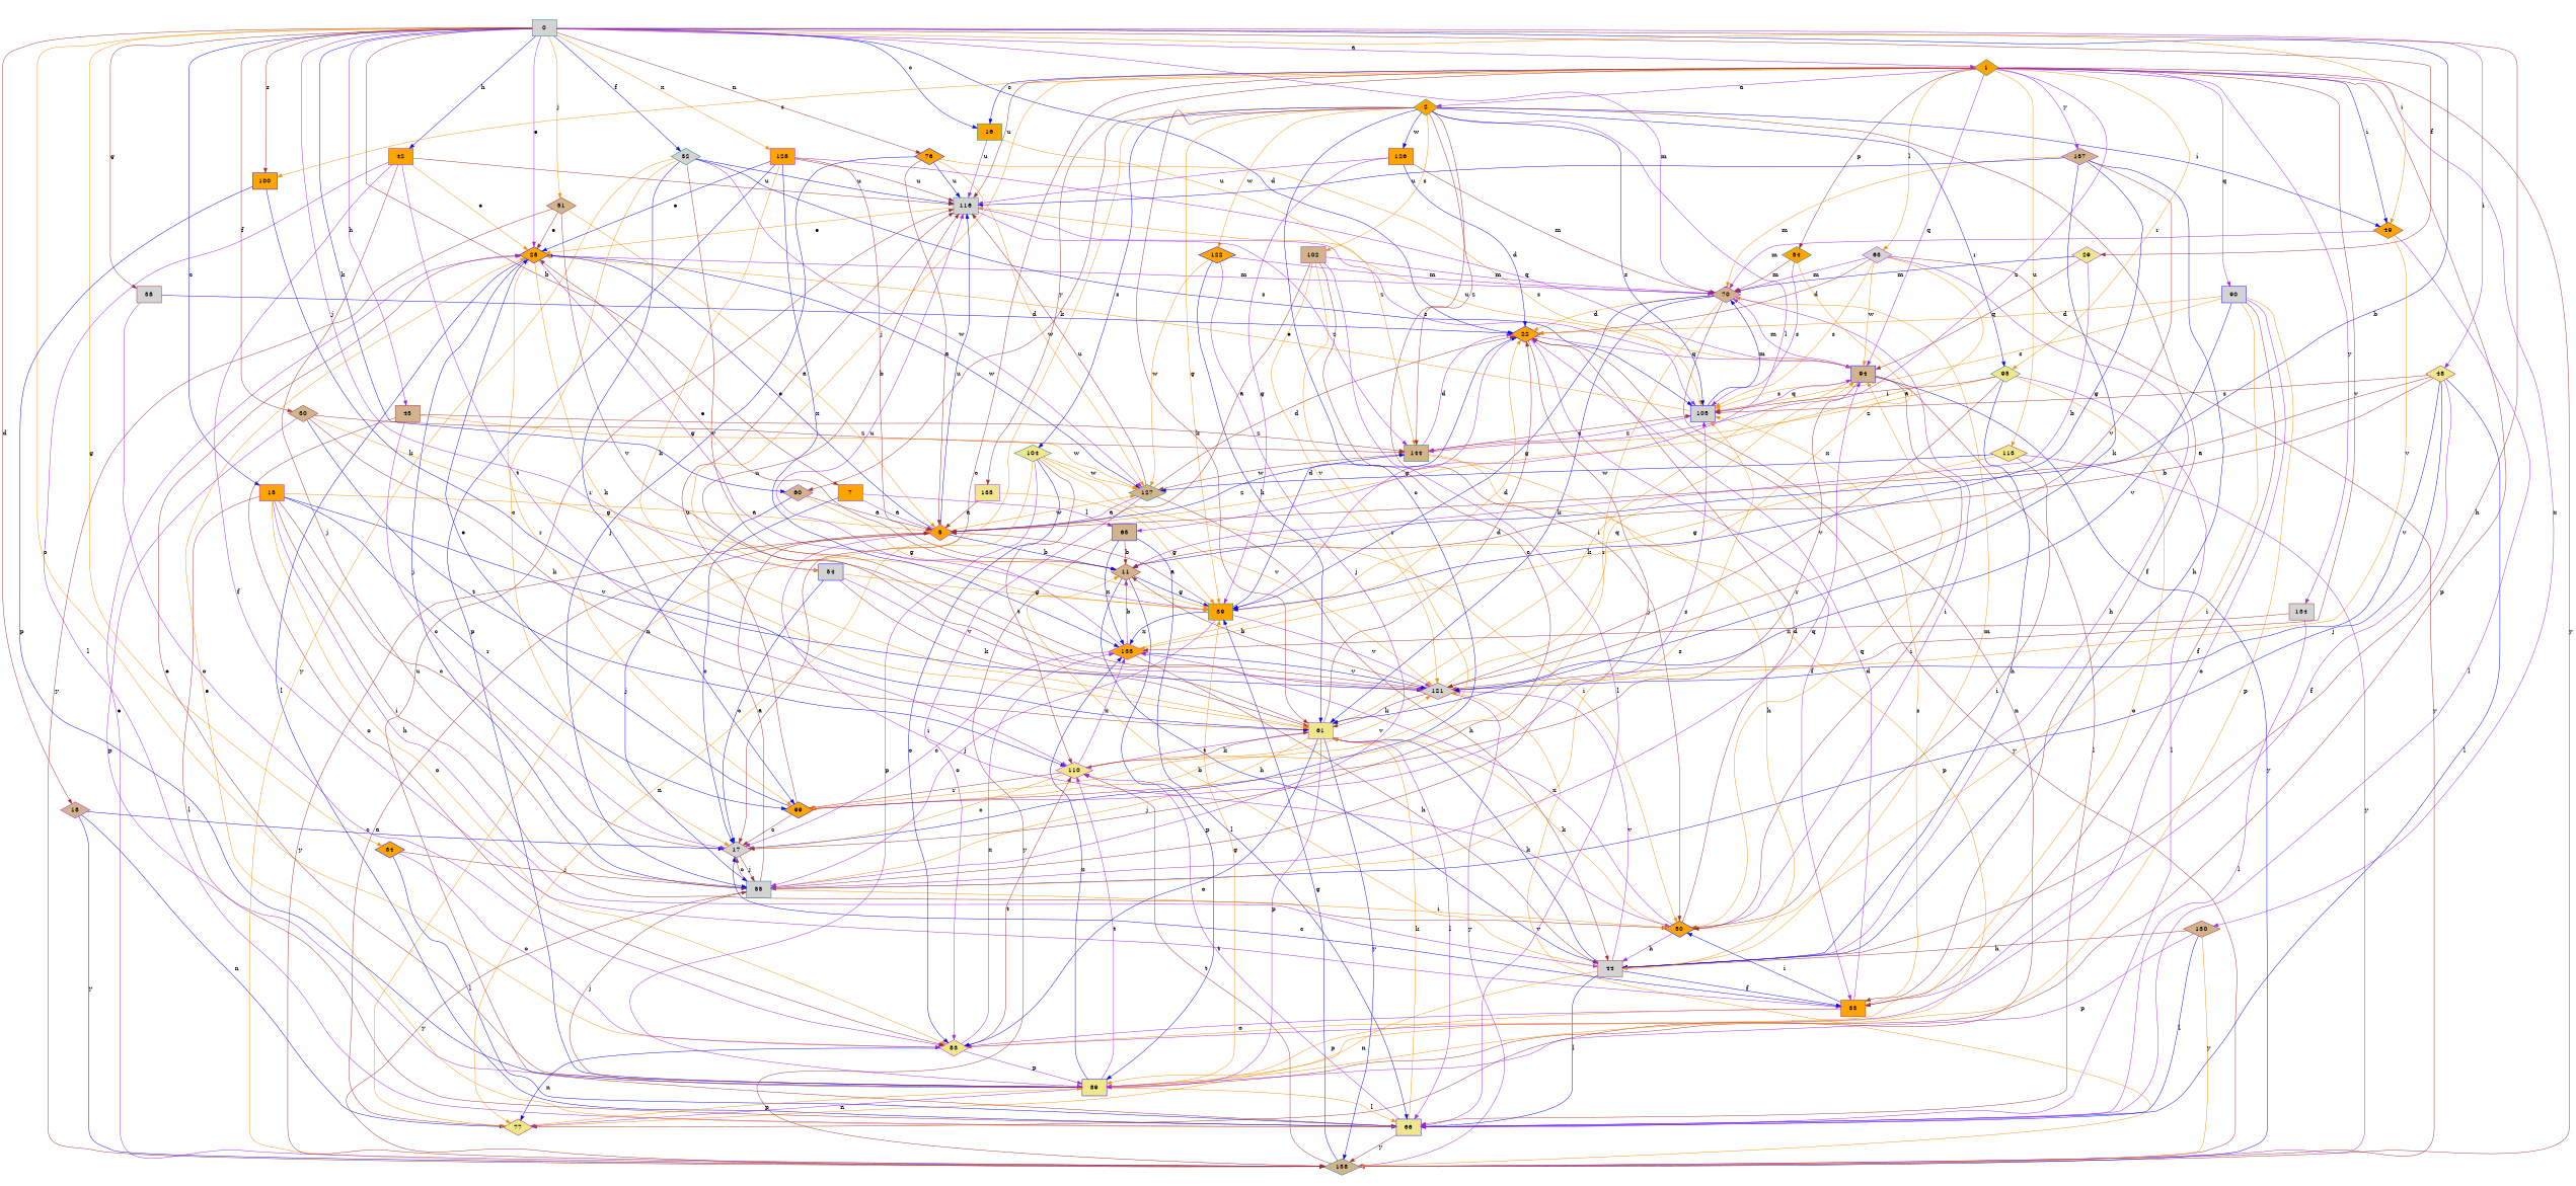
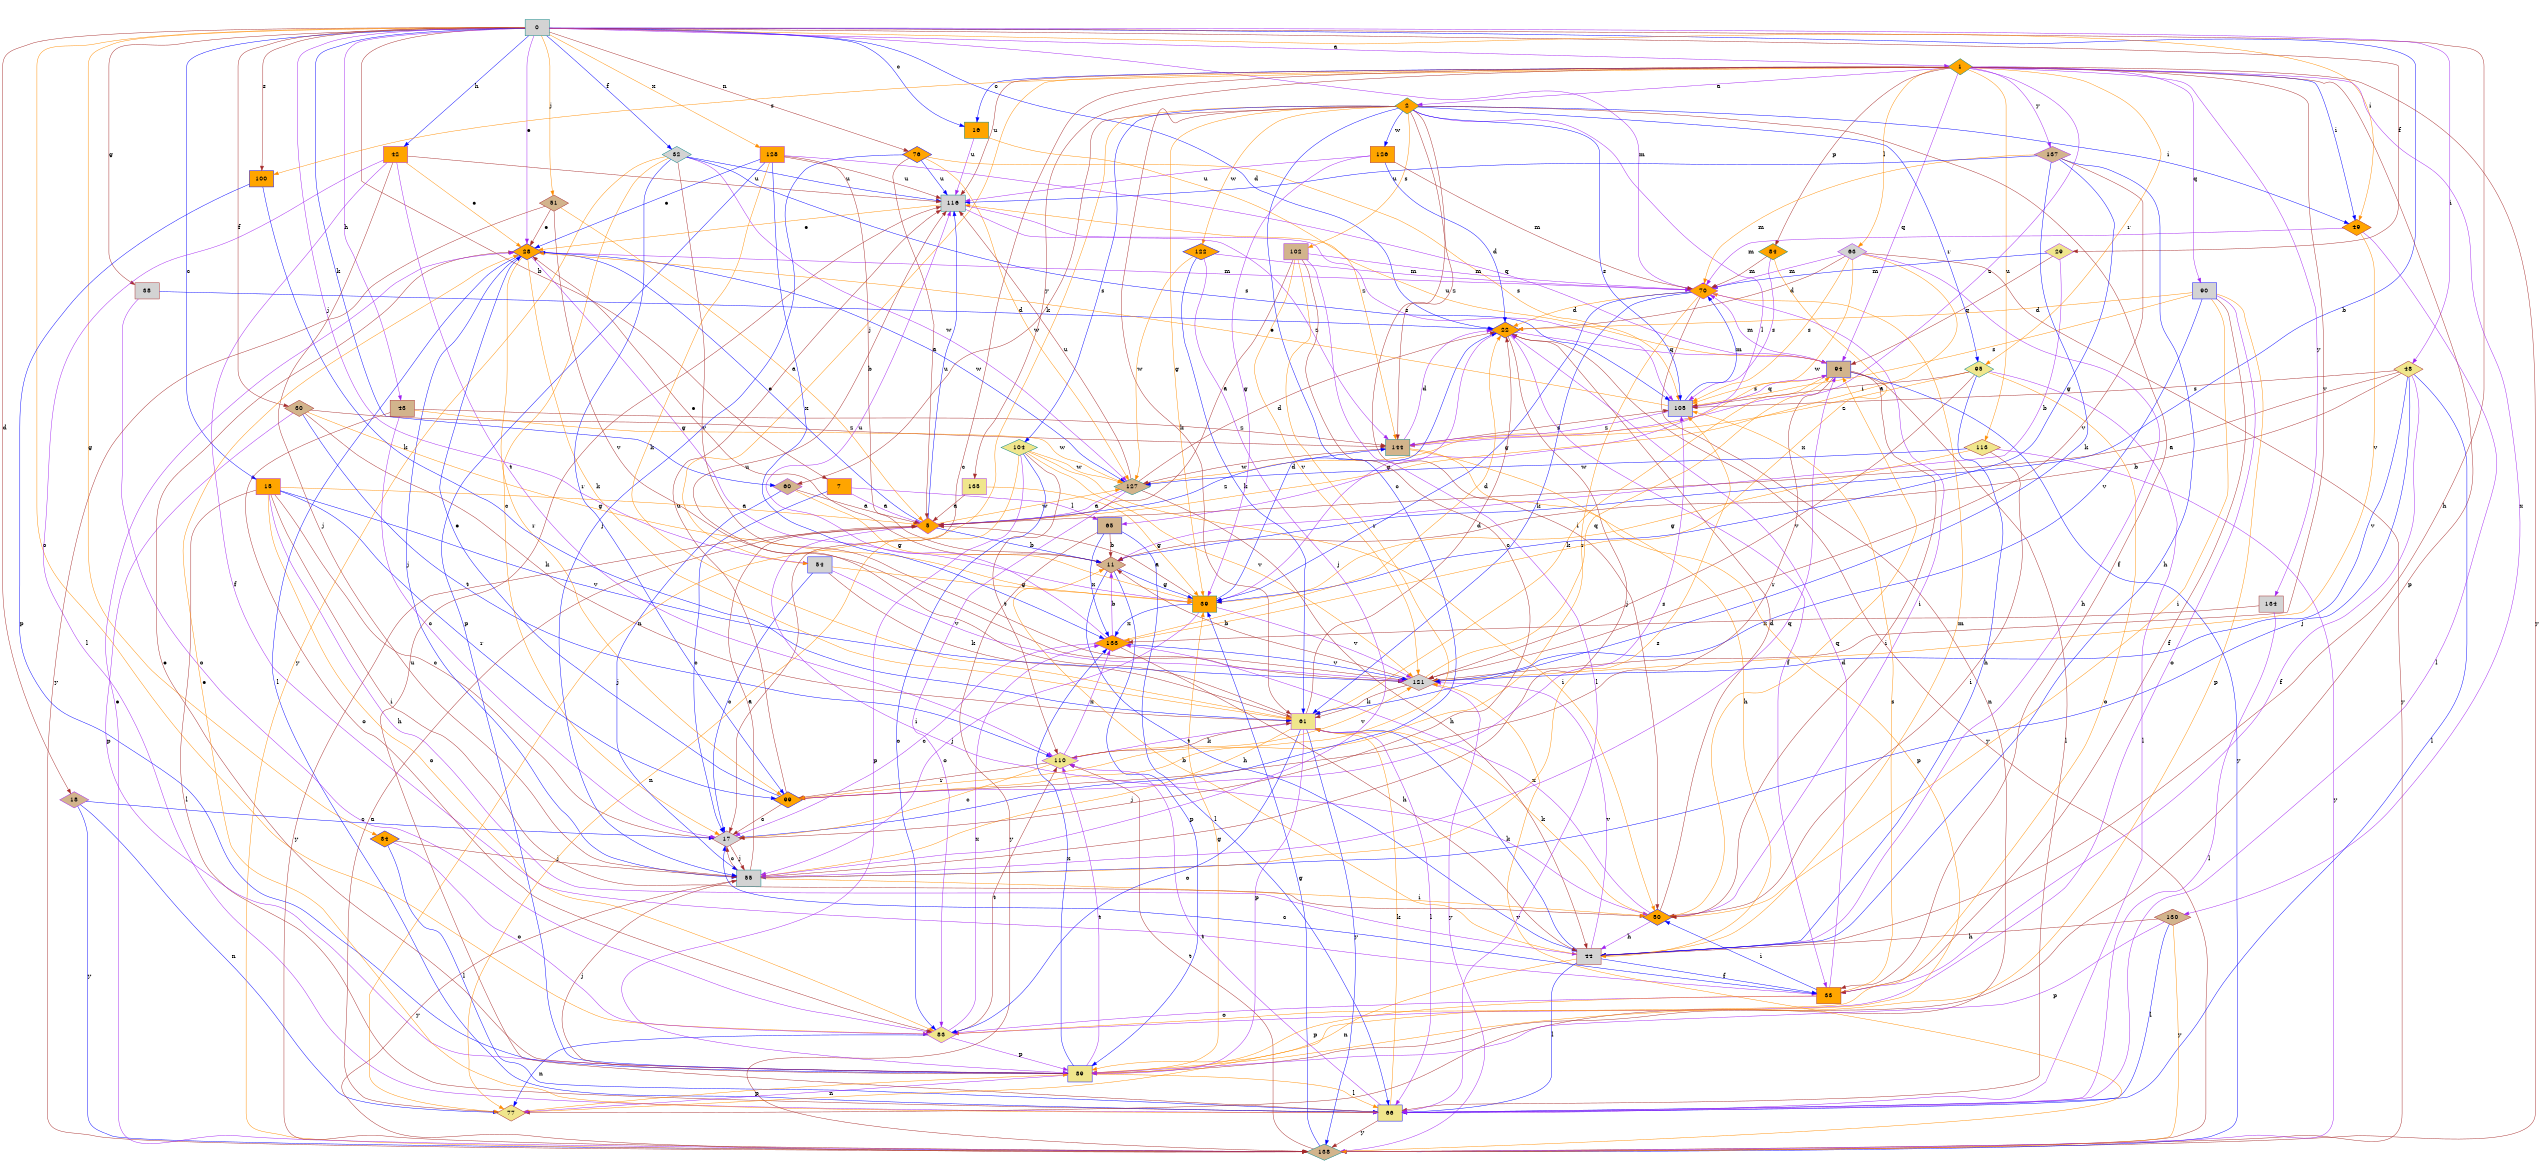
  strict digraph {
    node [color=purple fillcolor=orange shape=diamond style=filled]
    edge [color=brown]
    0 [color=teal fillcolor=lightgrey shape=box]
    1 [color=teal]
    7 [shape=box]
    11 [color=brown fillcolor=tan]
    15 [shape=box]
    16 [color=teal shape=box]
    18 [fillcolor=tan]
    22 [color=blue]
    28 [color=blue]
    29 [fillcolor=khaki]
    30 [color=brown fillcolor=tan]
    32 [color=teal fillcolor=lightgrey]
    34 [color=blue]
    38 [color=brown fillcolor=lightgrey shape=box]
    42 [shape=box]
    43 [color=brown fillcolor=tan shape=box]
    44 [color=brown fillcolor=lightgrey shape=box]
    48 [color=brown fillcolor=khaki]
    49 [color=brown]
    51 [color=brown fillcolor=tan]
    54 [color=blue fillcolor=lightgrey shape=box]
    60 [fillcolor=tan]
-   70 [fillcolor=tan]
+   70
    76 [color=blue]
    83 [fillcolor=khaki]
    100 [color=blue shape=box]
    128 [shape=box]
    2 [color=teal]
    17 [color=brown fillcolor=lightgrey]
    63 [fillcolor=lightgrey]
    84 [color=teal]
    89 [color=blue fillcolor=khaki shape=box]
    90 [color=blue fillcolor=lightgrey shape=box]
    94 [color=blue fillcolor=tan shape=box]
    95 [color=teal fillcolor=khaki]
    113 [color=brown fillcolor=khaki]
    116 [color=teal fillcolor=lightgrey shape=box]
    121 [color=brown fillcolor=lightgrey]
    130 [color=brown fillcolor=tan]
    134 [color=brown fillcolor=lightgrey shape=box]
    135 [fillcolor=khaki shape=box]
    137 [fillcolor=tan]
    138 [color=teal fillcolor=tan]
    144 [color=teal fillcolor=tan shape=box]
    65 [color=blue fillcolor=tan shape=box]
    5
    39 [color=teal shape=box]
    50 [color=blue]
    66 [color=blue fillcolor=khaki shape=box]
    99 [color=blue]
    77 [color=brown fillcolor=khaki]
    33 [color=brown shape=box]
    55 [color=teal fillcolor=lightgrey shape=box]
    61 [fillcolor=khaki shape=box]
    127 [color=teal fillcolor=tan]
    110 [fillcolor=khaki]
    105 [color=blue fillcolor=lightgrey shape=box]
    133
    102 [fillcolor=tan shape=box]
    104 [color=teal fillcolor=khaki]
    122 [color=blue]
    126 [color=brown shape=box]
    0 -> 1 [color=purple label=a]
    0 -> 7 [label=b]
    0 -> 11 [color=blue label=b]
    0 -> 15 [color=blue label=c]
    0 -> 16 [color=blue label=c]
    0 -> 18 [label=d]
    0 -> 22 [color=blue label=d]
    0 -> 28 [color=purple label=e]
    0 -> 29 [label=f]
    0 -> 30 [label=f]
    0 -> 32 [color=blue label=f]
    0 -> 34 [color=darkorange label=g]
    0 -> 38 [label=g]
    0 -> 42 [color=blue label=h]
    0 -> 43 [color=purple label=h]
    0 -> 44 [label=h]
    0 -> 48 [color=purple label=i]
    0 -> 49 [color=darkorange label=i]
    0 -> 51 [color=darkorange label=j]
    0 -> 54 [color=purple label=j]
    0 -> 60 [color=blue label=k]
    0 -> 70 [color=purple label=m]
    0 -> 76 [label=n]
    0 -> 83 [color=darkorange label=o]
    0 -> 100 [label=s]
    0 -> 128 [color=darkorange label=x]
    1 -> 16 [color=blue label=c]
    1 -> 49 [color=blue label=i]
    1 -> 54 [color=darkorange label=j]
    1 -> 100 [color=darkorange label=s]
    1 -> 2 [color=purple label=a]
    1 -> 17 [label=c]
    1 -> 63 [color=darkorange label=l]
    1 -> 84 [label=p]
    1 -> 89 [label=p]
    1 -> 90 [color=purple label=q]
    1 -> 94 [color=purple label=q]
    1 -> 95 [color=darkorange label=r]
    1 -> 113 [color=darkorange label=u]
    1 -> 116 [label=u]
    1 -> 121 [label=v]
    1 -> 130 [color=purple label=x]
    1 -> 134 [color=purple label=y]
    1 -> 135 [label=y]
    1 -> 137 [color=purple label=y]
    1 -> 138 [label=y]
    1 -> 144 [color=purple label=z]
    7 -> 17 [color=blue label=c]
    7 -> 65 [color=purple label=l]
    7 -> 5 [color=purple label=a]
    11 -> 28 [label=e]
    11 -> 44 [color=blue label=h]
    11 -> 89 [color=blue label=p]
    11 -> 39 [color=blue label=g]
    15 -> 44 [color=purple label=h]
    15 -> 83 [color=darkorange label=o]
    15 -> 17 [label=c]
    15 -> 121 [color=blue label=v]
    15 -> 5 [color=darkorange label=a]
    15 -> 50 [label=i]
    15 -> 66 [label=l]
    15 -> 99 [color=blue label=r]
    16 -> 116 [color=purple label=u]
    16 -> 144 [color=darkorange label=z]
    18 -> 17 [color=blue label=c]
    18 -> 138 [color=blue label=y]
    18 -> 77 [color=blue label=n]
    22 -> 94 [color=purple label=q]
    22 -> 138 [label=y]
    22 -> 39 [color=purple label=g]
    22 -> 33 [color=purple label=f]
    22 -> 55 [label=j]
    28 -> 70 [color=purple label=m]
    28 -> 39 [color=purple label=g]
    28 -> 66 [color=blue label=l]
    28 -> 99 [color=darkorange label=r]
    28 -> 55 [color=blue label=j]
    28 -> 61 [color=darkorange label=k]
    28 -> 127 [color=blue label=w]
    29 -> 11 [color=purple label=b]
    29 -> 70 [color=blue label=m]
    29 -> 94 [label=q]
    30 -> 89 [color=purple label=p]
    30 -> 144 [label=z]
    30 -> 39 [color=darkorange label=g]
    30 -> 61 [label=k]
    30 -> 110 [color=blue label=t]
    32 -> 17 [color=darkorange label=c]
    32 -> 116 [color=blue label=u]
    32 -> 121 [label=v]
    32 -> 138 [color=darkorange label=y]
    32 -> 99 [color=blue label=r]
    32 -> 127 [color=purple label=w]
    32 -> 105 [color=blue label=s]
    34 -> 83 [color=purple label=o]
    34 -> 66 [color=blue label=l]
    34 -> 55 [label=j]
    38 -> 22 [color=blue label=d]
    38 -> 83 [color=purple label=o]
    42 -> 28 [color=darkorange label=e]
    42 -> 116 [label=u]
    42 -> 66 [color=purple label=l]
    42 -> 33 [color=purple label=f]
    42 -> 55 [label=j]
    42 -> 110 [color=purple label=t]
    43 -> 83 [label=o]
    43 -> 17 [color=purple label=c]
    43 -> 144 [label=z]
    43 -> 127 [color=darkorange label=w]
    44 -> 11 [color=darkorange label=b]
    44 -> 70 [color=darkorange label=m]
    44 -> 121 [color=purple label=v]
    44 -> 66 [color=blue label=l]
    44 -> 77 [color=darkorange label=n]
    44 -> 33 [color=blue label=f]
    44 -> 61 [color=blue label=k]
    48 -> 11 [label=b]
    48 -> 121 [color=blue label=v]
    48 -> 5 [label=a]
    48 -> 66 [color=blue label=l]
    48 -> 33 [color=purple label=f]
    48 -> 55 [color=blue label=j]
    48 -> 105 [label=s]
    49 -> 70 [color=purple label=m]
    49 -> 121 [color=darkorange label=v]
    49 -> 66 [color=purple label=l]
    51 -> 28 [label=e]
    51 -> 121 [label=v]
    51 -> 138 [label=y]
    51 -> 5 [color=darkorange label=a]
    54 -> 17 [color=blue label=c]
    54 -> 121 [color=purple label=v]
    54 -> 39 [color=darkorange label=g]
    54 -> 61 [label=k]
    60 -> 5 [label=a]
    60 -> 39 [color=darkorange label=g]
    60 -> 55 [color=blue label=j]
    70 -> 22 [color=darkorange label=d]
    70 -> 39 [color=blue label=g]
    70 -> 50 [color=purple label=i]
    70 -> 99 [color=darkorange label=r]
    70 -> 77 [label=n]
    70 -> 61 [color=blue label=k]
    76 -> 116 [color=blue label=u]
    76 -> 5 [label=a]
    76 -> 55 [color=blue label=j]
    76 -> 127 [color=darkorange label=w]
    76 -> 105 [color=darkorange label=s]
    83 -> 89 [color=purple label=p]
    83 -> 77 [color=blue label=n]
    83 -> 110 [label=t]
    83 -> 133 [color=purple label=x]
    100 -> 89 [color=blue label=p]
    100 -> 61 [color=blue label=k]
    128 -> 11 [label=b]
    128 -> 28 [color=blue label=e]
    128 -> 89 [color=blue label=p]
    128 -> 94 [color=purple label=q]
    128 -> 116 [label=u]
    128 -> 61 [color=darkorange label=k]
    128 -> 133 [color=blue label=x]
    2 -> 49 [color=blue label=i]
    2 -> 60 [label=k]
    2 -> 17 [color=blue label=c]
    2 -> 95 [color=blue label=r]
    2 -> 144 [label=z]
    2 -> 65 [color=purple label=l]
    2 -> 39 [color=darkorange label=g]
    2 -> 50 [label=i]
    2 -> 77 [color=darkorange label=n]
    2 -> 33 [label=f]
    2 -> 61 [label=k]
    2 -> 105 [color=blue label=s]
    2 -> 102 [color=darkorange label=s]
    2 -> 104 [color=blue label=s]
    2 -> 122 [color=darkorange label=w]
    2 -> 126 [color=blue label=w]
    17 -> 55 [label=j]
    63 -> 22 [label=d]
    63 -> 44 [color=purple label=h]
    63 -> 70 [color=purple label=m]
    63 -> 138 [label=y]
    63 -> 5 [color=darkorange label=a]
-   63 -> 94 [color=darkorange label=w]
+   63 -> 127 [color=darkorange label=w]
    63 -> 105 [color=darkorange label=s]
    84 -> 70 [label=m]
    84 -> 105 [color=purple label=s]
    84 -> 133 [color=darkorange label=x]
    89 -> 28 [label=e]
    89 -> 39 [color=darkorange label=g]
    89 -> 66 [color=darkorange label=l]
    89 -> 77 [color=purple label=n]
    89 -> 55 [label=j]
    89 -> 110 [color=purple label=t]
    89 -> 133 [color=blue label=x]
    90 -> 22 [color=darkorange label=d]
    90 -> 83 [color=purple label=o]
    90 -> 89 [color=darkorange label=p]
    90 -> 121 [color=blue label=v]
    90 -> 50 [color=darkorange label=i]
    90 -> 33 [label=f]
    90 -> 105 [color=darkorange label=s]
    94 -> 70 [color=purple label=m]
    94 -> 116 [color=darkorange label=u]
    94 -> 138 [color=blue label=y]
    94 -> 50 [label=i]
    94 -> 66 [label=l]
    94 -> 99 [label=r]
    94 -> 61 [color=darkorange label=k]
    94 -> 105 [color=darkorange label=s]
    95 -> 44 [color=blue label=h]
    95 -> 83 [color=darkorange label=o]
    95 -> 121 [label=v]
    95 -> 144 [color=darkorange label=z]
    95 -> 66 [color=purple label=l]
    95 -> 105 [label=i]
    113 -> 138 [color=purple label=y]
    113 -> 39 [color=darkorange label=g]
    113 -> 50 [label=i]
    113 -> 127 [color=blue label=w]
    116 -> 28 [color=darkorange label=e]
    116 -> 144 [color=purple label=z]
    116 -> 105 [color=purple label=s]
    121 -> 11 [label=b]
    121 -> 94 [color=darkorange label=q]
    121 -> 138 [color=purple label=y]
    121 -> 61 [label=k]
    130 -> 44 [label=h]
    130 -> 89 [color=purple label=p]
    130 -> 138 [color=darkorange label=y]
    130 -> 66 [color=blue label=l]
    134 -> 66 [color=purple label=l]
    134 -> 133 [label=x]
    135 -> 5 [label=a]
    135 -> 39 [color=darkorange label=g]
    137 -> 44 [color=blue label=h]
    137 -> 70 [color=darkorange label=m]
    137 -> 116 [color=blue label=u]
    137 -> 121 [label=v]
    137 -> 39 [color=blue label=g]
    137 -> 61 [color=blue label=k]
    138 -> 28 [color=purple label=e]
    138 -> 121 [color=darkorange label=v]
    138 -> 39 [color=blue label=g]
    138 -> 110 [label=t]
    144 -> 22 [color=purple label=d]
    144 -> 44 [color=darkorange label=h]
    144 -> 89 [color=darkorange label=p]
    144 -> 127 [label=w]
    144 -> 105 [label=s]
    65 -> 11 [label=b]
    65 -> 138 [label=y]
    65 -> 66 [color=blue label=l]
    65 -> 133 [color=blue label=x]
    5 -> 11 [color=blue label=b]
    5 -> 28 [color=blue label=e]
    5 -> 116 [color=blue label=u]
    5 -> 138 [label=y]
    5 -> 144 [color=blue label=z]
    5 -> 50 [color=purple label=i]
    5 -> 127 [color=darkorange label=w]
    39 -> 22 [color=blue label=d]
    39 -> 121 [color=purple label=v]
    39 -> 5 [label=a]
    39 -> 55 [color=purple label=j]
    39 -> 133 [color=blue label=x]
    50 -> 22 [label=d]
    50 -> 44 [color=purple label=h]
    50 -> 94 [color=darkorange label=q]
    50 -> 61 [color=darkorange label=k]
    50 -> 133 [color=purple label=x]
    66 -> 28 [color=darkorange label=e]
    66 -> 116 [label=u]
    66 -> 138 [label=y]
    66 -> 61 [color=darkorange label=k]
    66 -> 110 [color=purple label=t]
    99 -> 28 [color=blue label=e]
    99 -> 17 [label=c]
    99 -> 116 [label=u]
    99 -> 105 [color=purple label=s]
    77 -> 89 [color=darkorange label=p]
    77 -> 5 [label=a]
    33 -> 22 [color=purple label=d]
    33 -> 83 [color=purple label=o]
    33 -> 17 [color=blue label=c]
    33 -> 89 [color=darkorange label=p]
    33 -> 50 [color=blue label=i]
    33 -> 105 [color=darkorange label=s]
    55 -> 17 [label=c]
    55 -> 94 [color=purple label=q]
    55 -> 138 [label=y]
    55 -> 5 [label=a]
    55 -> 50 [color=darkorange label=i]
    55 -> 105 [color=darkorange label=s]
    61 -> 22 [label=d]
    61 -> 83 [color=blue label=o]
    61 -> 89 [color=purple label=p]
    61 -> 116 [label=u]
    61 -> 138 [color=blue label=y]
    61 -> 66 [color=purple label=l]
    61 -> 55 [color=darkorange label=j]
    61 -> 110 [color=purple label=t]
    127 -> 22 [label=d]
    127 -> 44 [label=h]
    127 -> 83 [color=purple label=o]
    127 -> 116 [label=u]
    127 -> 5 [color=purple label=a]
    110 -> 17 [color=darkorange label=c]
    110 -> 121 [color=darkorange label=v]
    110 -> 99 [label=r]
    110 -> 61 [label=k]
    110 -> 133 [color=purple label=x]
    105 -> 28 [color=darkorange label=e]
    105 -> 70 [color=blue label=m]
    105 -> 94 [color=purple label=q]
    105 -> 144 [color=purple label=z]
    133 -> 11 [color=purple label=b]
    133 -> 22 [color=darkorange label=d]
    133 -> 44 [label=h]
    133 -> 17 [color=purple label=c]
    133 -> 116 [color=purple label=u]
    133 -> 121 [color=blue label=v]
    102 -> 70 [color=purple label=m]
    102 -> 17 [label=c]
    102 -> 121 [color=darkorange label=v]
    102 -> 5 [label=a]
    102 -> 66 [color=purple label=l]
    102 -> 99 [color=darkorange label=r]
    104 -> 83 [color=blue label=o]
    104 -> 89 [color=purple label=p]
    104 -> 121 [color=darkorange label=v]
    104 -> 50 [color=darkorange label=i]
    104 -> 77 [color=darkorange label=n]
    104 -> 127 [color=darkorange label=w]
    104 -> 110 [label=t]
    122 -> 70 [color=purple label=m]
    122 -> 55 [color=purple label=j]
    122 -> 61 [color=blue label=k]
    122 -> 127 [color=darkorange label=w]
    126 -> 22 [color=blue label=d]
    126 -> 70 [label=m]
    126 -> 116 [color=purple label=u]
    126 -> 39 [color=purple label=g]
  }
